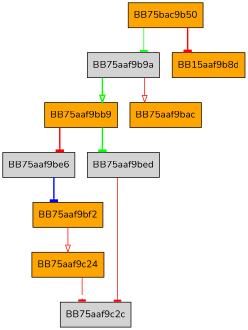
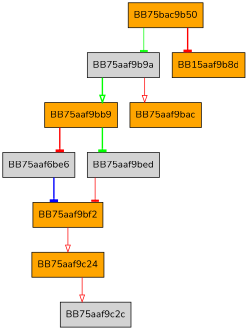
  digraph {
    fontname=Nunito
    splines=ortho
    node [fillcolor=orange fontname=Nunito shape=box style=filled]
    edge [arrowhead=tee color=red fontname=Nunito style=solid]
    n1 [label=BB75bac9b50]
    BB75aaf9b9a [fillcolor=lightgrey]
    n3 [label=BB15aaf9b8d]
    BB75aaf9bb9
    BB75aaf9bac
    BB75aaf9bed [fillcolor=lightgrey]
-   BB75aaf9be6 [fillcolor=lightgrey]
+   BB75aaf9be6 [fillcolor=lightgrey label=BB75aaf6be6]
    BB75aaf9bf2
    BB75aaf9c24
    BB75aaf9c2c [fillcolor=lightgrey]
    n1 -> BB75aaf9b9a [color=green]
    n1 -> n3 [style=bold]
    BB75aaf9b9a -> BB75aaf9bb9 [arrowhead=onormal color=green style=bold]
    BB75aaf9b9a -> BB75aaf9bac [arrowhead=onormal]
    BB75aaf9bb9 -> BB75aaf9bed [color=green style=bold]
    BB75aaf9bb9 -> BB75aaf9be6 [style=bold]
-   BB75aaf9bed -> BB75aaf9c2c
+   BB75aaf9bed -> BB75aaf9bf2
    BB75aaf9be6 -> BB75aaf9bf2 [color=blue style=bold]
    BB75aaf9bf2 -> BB75aaf9c24 [arrowhead=onormal]
-   BB75aaf9c24 -> BB75aaf9c2c
+   BB75aaf9c24 -> BB75aaf9c2c [arrowhead=onormal]
  }
